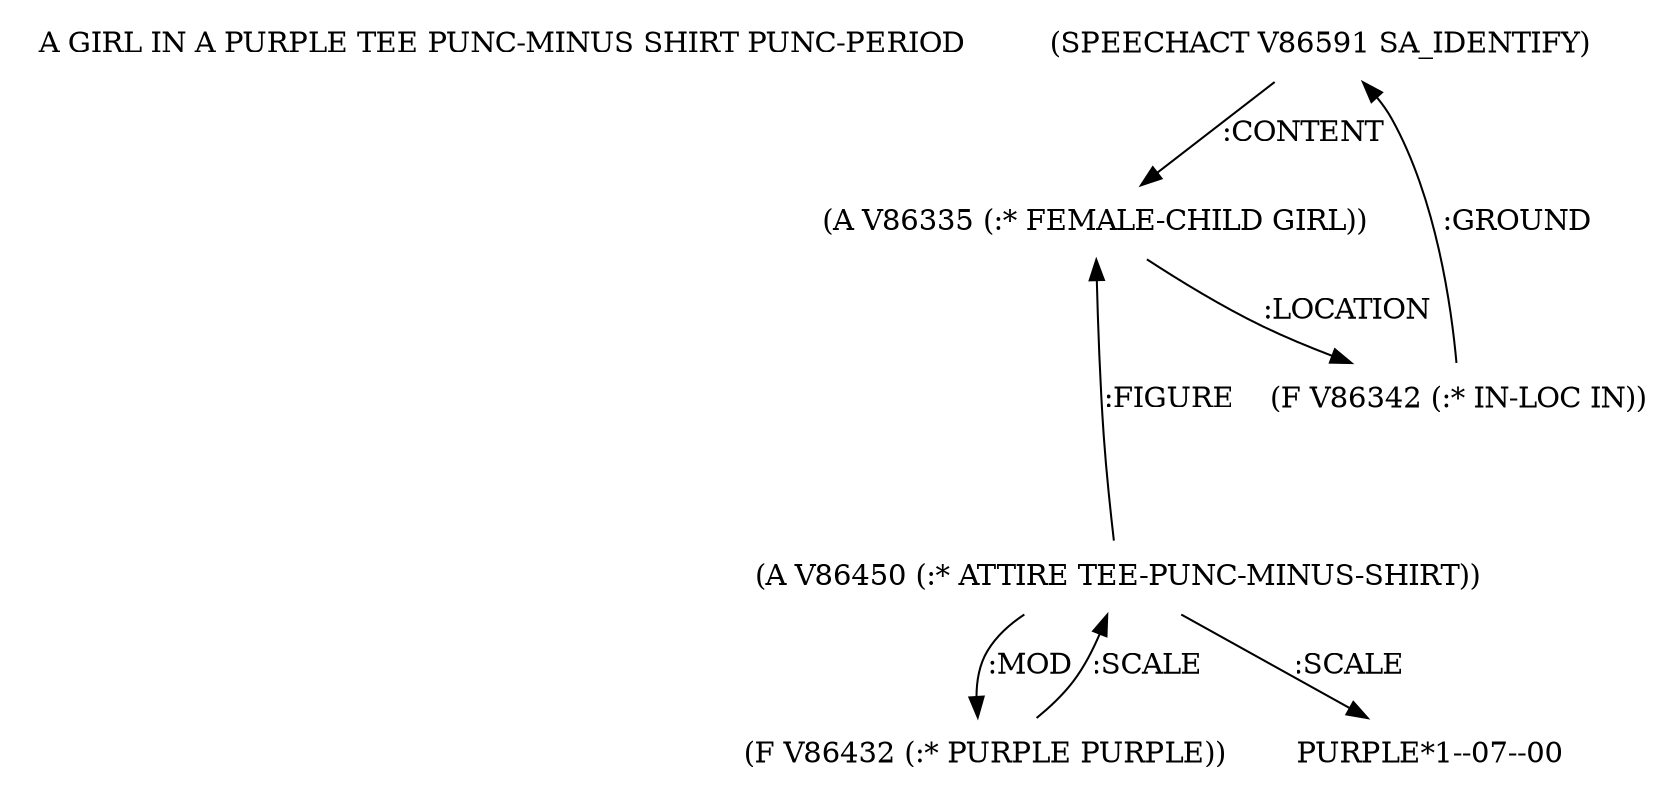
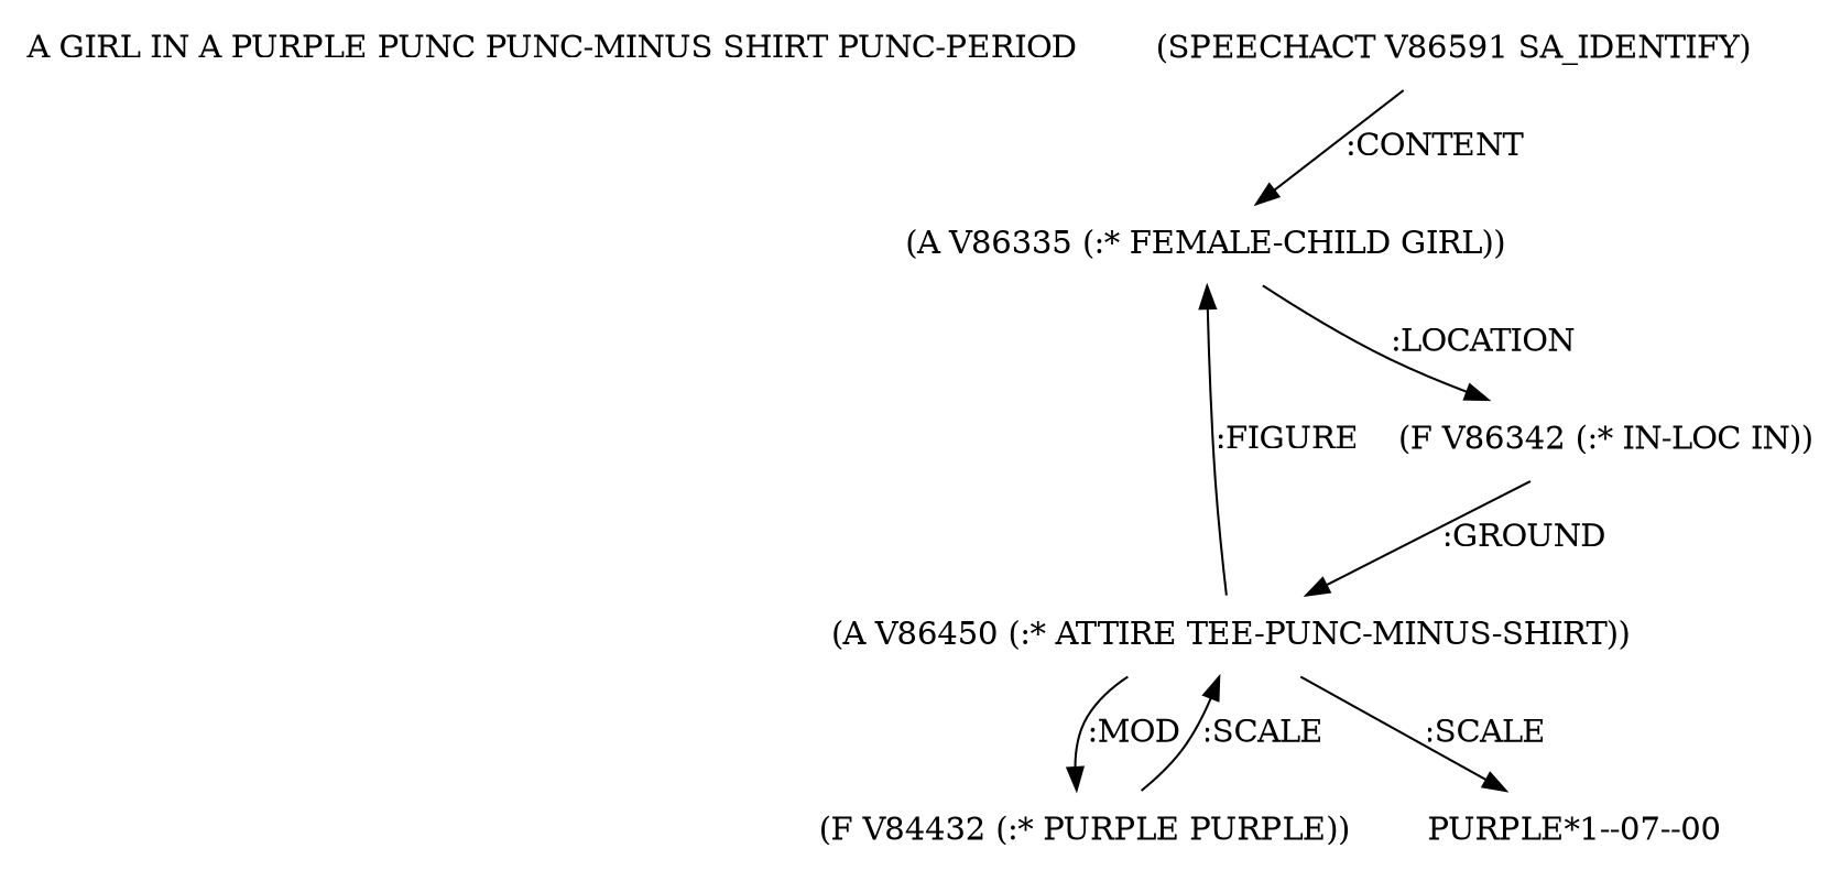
  digraph {
    node [shape=none]
-   "A GIRL IN A PURPLE TEE PUNC-MINUS SHIRT PUNC-PERIOD"
+   "A GIRL IN A PURPLE TEE PUNC-MINUS SHIRT PUNC-PERIOD" [label="A GIRL IN A PURPLE PUNC PUNC-MINUS SHIRT PUNC-PERIOD"]
    n2 [label="(SPEECHACT V86591 SA_IDENTIFY)"]
    n3 [label="(A V86335 (:* FEMALE-CHILD GIRL))"]
    n4 [label="(F V86342 (:* IN-LOC IN))"]
    n5 [label="(A V86450 (:* ATTIRE TEE-PUNC-MINUS-SHIRT))"]
-   n6 [label="(F V86432 (:* PURPLE PURPLE))"]
+   n6 [label="(F V84432 (:* PURPLE PURPLE))"]
    n7 [label="PURPLE*1--07--00"]
    n2 -> n3 [label=":CONTENT"]
    n3 -> n4 [label=":LOCATION"]
-   n4 -> n2 [label=":GROUND"]
+   n4 -> n5 [label=":GROUND"]
    n5 -> n3 [label=":FIGURE"]
    n5 -> n6 [label=":MOD"]
    n5 -> n7 [label=":SCALE"]
    n6 -> n5 [label=":SCALE"]
  }
